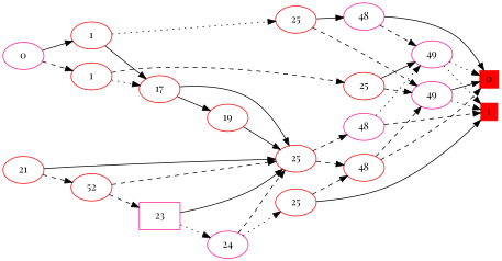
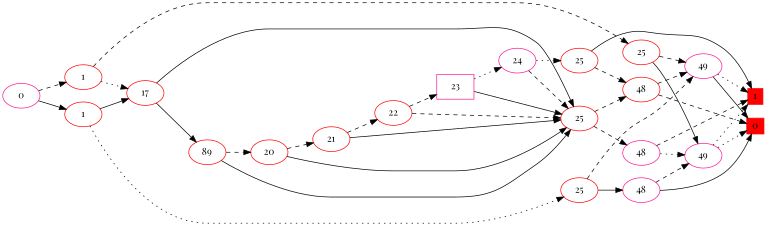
  digraph {
    fontname="Playfair Display"
    rankdir=LR
    node [color=red fontname="Playfair Display"]
    edge [fontname="Playfair Display" style=dashed]
    n1 [height=0.3 label=0 shape=box style=filled width=0.3]
    n2 [height=0.3 label=1 shape=box style=filled width=0.3]
    n3 [color=deeppink label=0]
    n4 [label=1]
    n5 [label=1]
    n6 [label=17]
    n7 [label=25]
    n8 [label=25]
-   n9 [label=19]
+   n9 [label=89]
    n10 [label=25]
    n11 [color=deeppink label=49]
    n12 [color=deeppink label=49]
    n13 [color=deeppink label=48]
+   n14 [label=20]
    n15 [label=48]
    n16 [color=deeppink label=48]
    n17 [label=21]
-   n18 [label=52]
+   n18 [label=22]
    n19 [color=deeppink label=23 shape=box]
    n20 [color=deeppink label=24]
    n21 [label=25]
    n3 -> n4
    n3 -> n5 [style=solid]
    n4 -> n6 [style=dotted]
    n4 -> n7
    n5 -> n6 [style=solid]
    n5 -> n8 [style=dotted]
    n6 -> n9 [style=solid]
    n6 -> n10 [style=solid]
    n7 -> n11
    n7 -> n12 [style=solid]
    n8 -> n11
    n8 -> n13 [style=solid]
    n9 -> n10 [style=solid]
+   n9 -> n14
    n10 -> n15
    n10 -> n16
    n11 -> n1 [style=solid]
    n11 -> n2 [style=dotted]
    n12 -> n1 [style=dotted]
    n12 -> n2 [style=dotted]
    n13 -> n1 [style=solid]
    n13 -> n12
+   n14 -> n10 [style=solid]
+   n14 -> n17
    n15 -> n1
    n15 -> n11
    n16 -> n2
    n16 -> n12 [style=dotted]
    n17 -> n10 [style=solid]
    n17 -> n18
    n18 -> n10
    n18 -> n19
    n19 -> n10 [style=solid]
    n19 -> n20 [style=dotted]
    n20 -> n10
    n20 -> n21 [style=dotted]
    n21 -> n2 [style=solid]
    n21 -> n15
  }
